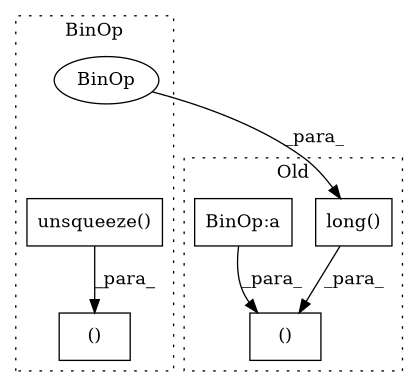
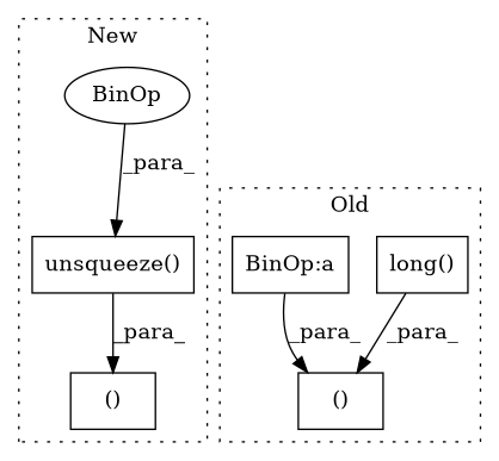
  digraph {
    node [a=75 l=3 shape=box]
    n1 [l="26,1" label="unsqueeze()" s="3254,3282"]
    n2 [a=76 l=2 label=BinOp s=3280 shape=ellipse]
    n3 [a=54 label="()" s=3493]
    n4 [l=18 label="long()" s=1964]
    n5 [a=54 l=52 label="()" s=1982]
    n6 [a=82 label="BinOp:a" s=2013]
    subgraph cluster_1 {
-     label=BinOp
+     label=New
      style=dotted
      n1
      n2
      n3
    }
    subgraph cluster_2 {
      label=Old
      style=dotted
      n4
      n5
      n6
    }
    n1 -> n3 [label=_para_]
-   n2 -> n4 [label=_para_]
+   n2 -> n1 [label=_para_]
    n4 -> n5 [label=_para_]
    n6 -> n5 [label=_para_]
  }
